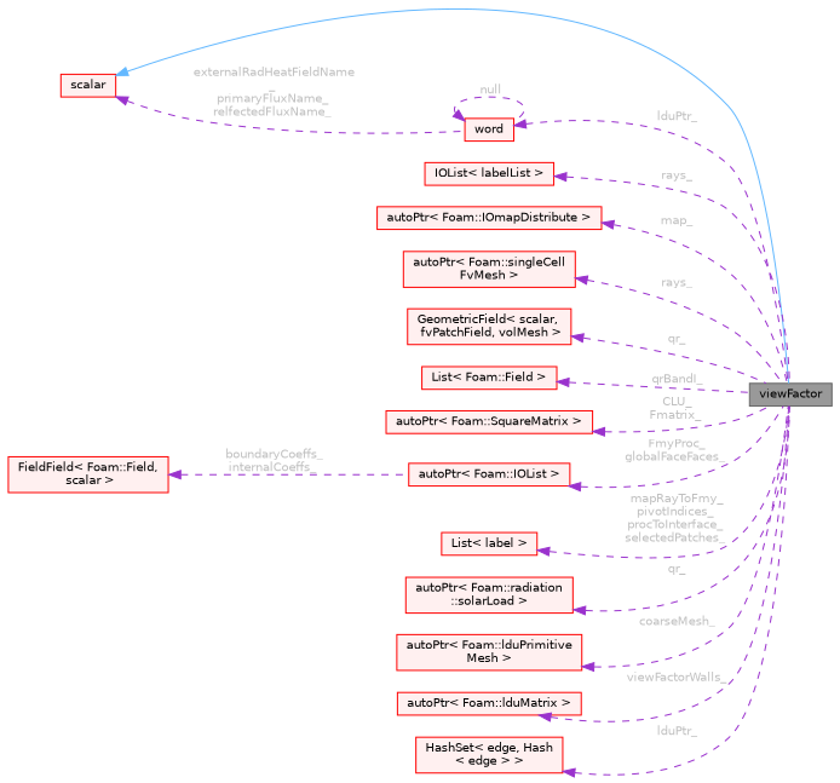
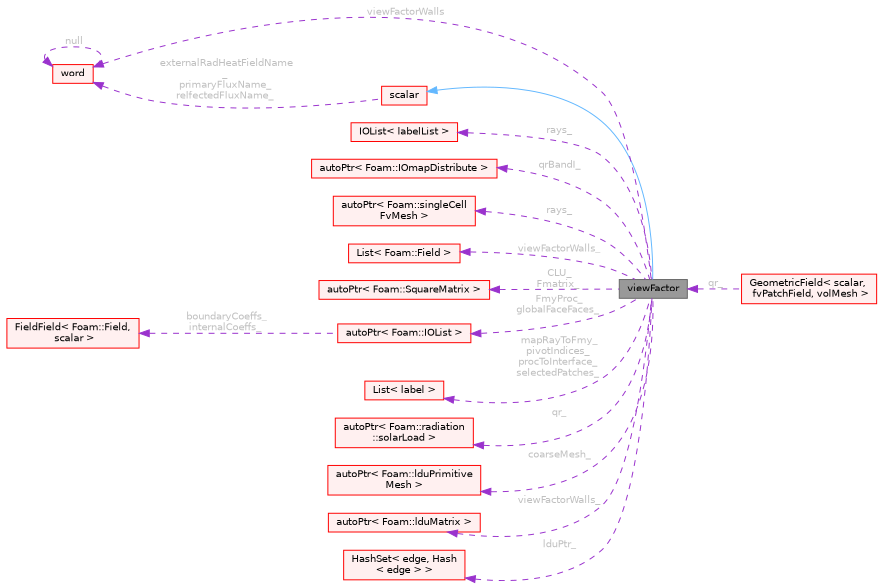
  digraph {
    rankdir=LR
    node [color=red fillcolor="#FFF0F0" fontname=Helvetica fontsize=10 shape=box style=filled]
    edge [color=darkorchid3 dir=back fontname=Helvetica fontsize=10 labelfontname=Helvetica labelfontsize=10 style=dashed fontcolor=grey]
    n1 [color=gray40 fillcolor=grey60 fontcolor=black height=0.2 label=viewFactor width=0.4]
    n2 [height=0.2 label=scalar width=0.4]
    n3 [height=0.2 label=word width=0.4]
    n4 [height=0.2 label="IOList\< labelList \>" width=0.4]
    n5 [height=0.2 label="autoPtr\< Foam::IOmapDistribute \>" width=0.4]
    n6 [height=0.2 label="autoPtr\< Foam::singleCell\lFvMesh \>" width=0.4]
    n7 [height=0.2 label="GeometricField\< scalar,\l fvPatchField, volMesh \>" width=0.4]
    n8 [height=0.2 label="List\< Foam::Field \>" width=0.4]
    n9 [height=0.2 label="autoPtr\< Foam::SquareMatrix \>" width=0.4]
    n10 [height=0.2 label="autoPtr\< Foam::IOList \>" width=0.4]
    n11 [height=0.2 label="List\< label \>" width=0.4]
    n12 [height=0.2 label="autoPtr\< Foam::radiation\l::solarLoad \>" width=0.4]
    n13 [height=0.2 label="autoPtr\< Foam::lduPrimitive\lMesh \>" width=0.4]
    n14 [height=0.2 label="autoPtr\< Foam::lduMatrix \>" width=0.4]
    n15 [height=0.2 label="FieldField\< Foam::Field,\l scalar \>" width=0.4]
    n16 [height=0.2 label="HashSet\< edge, Hash\l\< edge \> \>" width=0.4]
    n2 -> n1 [color=steelblue1 style=solid fontcolor=""]
-   n3 -> n1 [label=" lduPtr_"]
-   n2 -> n3 [label=" externalRadHeatFieldName\l_\nprimaryFluxName_\nrelfectedFluxName_"]
+   n3 -> n1 [label=" viewFactorWalls"]
+   n3 -> n2 [label=" externalRadHeatFieldName\l_\nprimaryFluxName_\nrelfectedFluxName_"]
    n3 -> n3 [label=" null"]
    n4 -> n1 [label=" rays_"]
-   n5 -> n1 [label=" map_"]
+   n5 -> n1 [label=" qrBandI_"]
    n6 -> n1 [label=" rays_"]
-   n7 -> n1 [label=" qr_"]
-   n8 -> n1 [label=" qrBandI_"]
+   n1 -> n7 [label=" qr_"]
+   n8 -> n1 [label=" viewFactorWalls_"]
    n9 -> n1 [label=" CLU_\nFmatrix_"]
    n10 -> n1 [label=" FmyProc_\nglobalFaceFaces_"]
    n11 -> n1 [label=" mapRayToFmy_\npivotIndices_\nprocToInterface_\nselectedPatches_"]
    n12 -> n1 [label=" qr_"]
    n13 -> n1 [label=" coarseMesh_"]
    n14 -> n1 [label=" viewFactorWalls_"]
    n15 -> n10 [label=" boundaryCoeffs_\ninternalCoeffs_"]
    n16 -> n1 [label=" lduPtr_"]
  }
